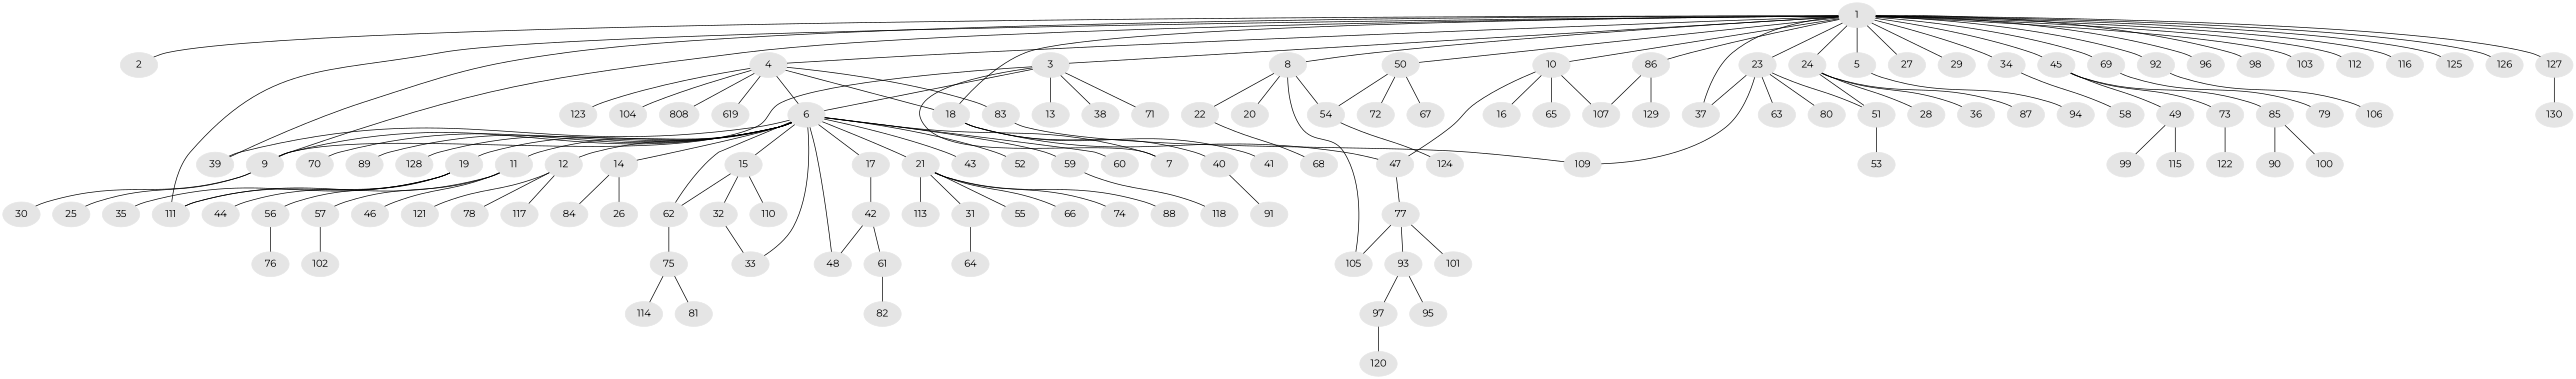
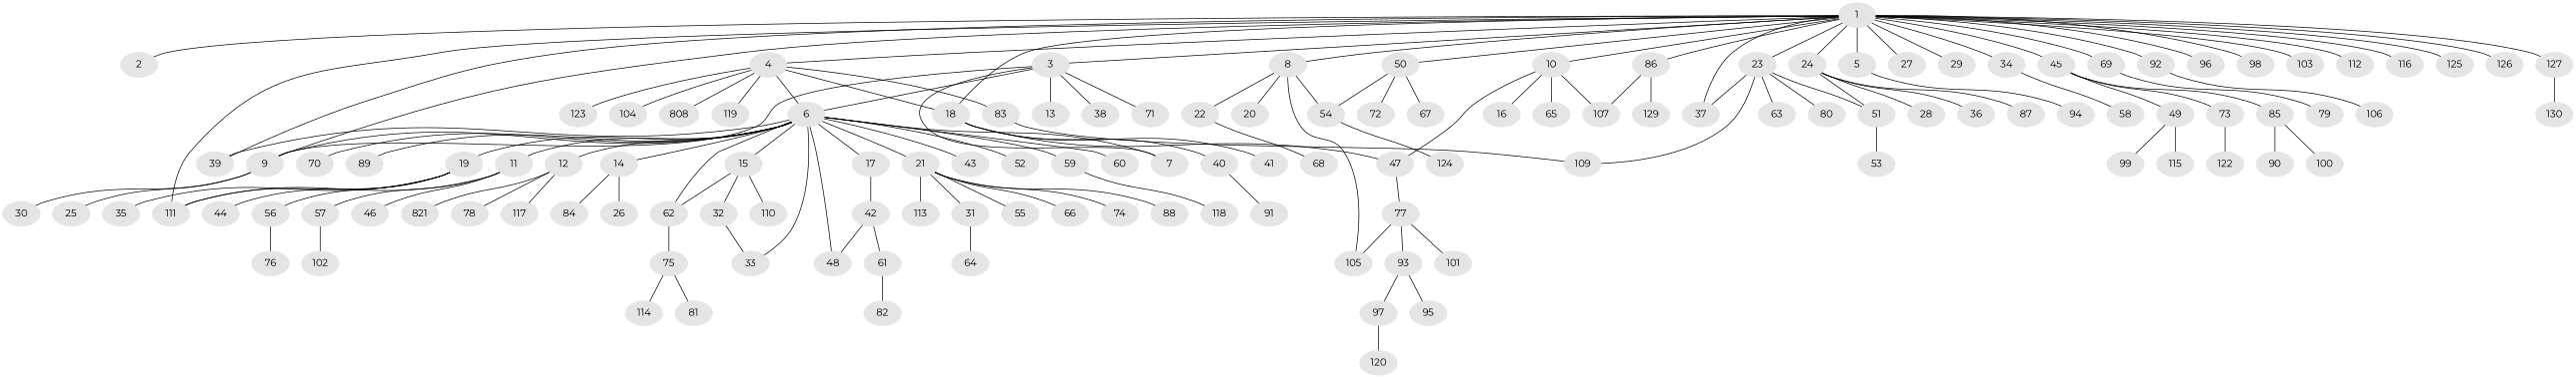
  graph {
    fontname=Montserrat
    node [color=gray90 fontname=Montserrat style=filled]
    edge [fontname=Montserrat]
    1
    2
    3
    4
    5
    8
    9
    10
    18
    23
    24
    27
    29
    34
    37
    39
    45
    50
    69
    86
    92
    96
    98
    103
    111
    112
    116
    125
    126
    127
    6
    7
    13
    38
    71
    83
    104
    n38 [label=808]
-   119 [label=619]
+   119
    123
    94
    20
    22
    54
    105
    25
    30
    16
    47
    65
    107
    40
    41
    51
    63
    80
    109
    28
    36
    87
    58
    49
    73
    85
    67
    72
    79
    129
    106
    130
    11
    12
    14
    15
    17
    19
    21
    33
    43
    48
    52
    59
    60
    62
    70
    89
-   128
    46
    57
    78
    117
-   121
+   121 [label=821]
    26
    84
    32
    110
    42
    35
    44
    56
    31
    55
    66
    74
    88
    113
    118
    75
    68
    124
    77
    102
    61
    91
    76
    64
    53
    82
    99
    115
    122
    90
    100
    93
    101
    81
    114
    95
    97
    120
    1 -- 2
    1 -- 3
    1 -- 4
    1 -- 5
    1 -- 8
    1 -- 9
    1 -- 10
    1 -- 18
    1 -- 23
    1 -- 24
    1 -- 27
    1 -- 29
    1 -- 34
    1 -- 37
    1 -- 39
    1 -- 45
    1 -- 50
    1 -- 69
    1 -- 86
    1 -- 92
    1 -- 96
    1 -- 98
    1 -- 103
    1 -- 111
    1 -- 112
    1 -- 116
    1 -- 125
    1 -- 126
    1 -- 127
    3 -- 9
    3 -- 6
    3 -- 7
    3 -- 13
    3 -- 38
    3 -- 71
    4 -- 18
    4 -- 6
    4 -- 83
    4 -- 104
    4 -- n38
    4 -- 119
    4 -- 123
    5 -- 94
    8 -- 20
    8 -- 22
    8 -- 54
    8 -- 105
    9 -- 25
    9 -- 30
    10 -- 16
    10 -- 47
    10 -- 65
    10 -- 107
    18 -- 47
    18 -- 40
    18 -- 41
    23 -- 37
    23 -- 51
    23 -- 63
    23 -- 80
    23 -- 109
    24 -- 51
    24 -- 28
    24 -- 36
    24 -- 87
    34 -- 58
    45 -- 49
    45 -- 73
    45 -- 85
    50 -- 54
    50 -- 67
    50 -- 72
    69 -- 79
    86 -- 107
    86 -- 129
    92 -- 106
    127 -- 130
    6 -- 9
    6 -- 39
    6 -- 7
    6 -- 11
    6 -- 12
    6 -- 14
    6 -- 15
    6 -- 17
    6 -- 19
    6 -- 21
    6 -- 33
    6 -- 43
    6 -- 48
    6 -- 52
    6 -- 59
    6 -- 60
    6 -- 62
    6 -- 70
    6 -- 89
-   6 -- 128
    83 -- 109
    22 -- 68
    54 -- 124
    47 -- 77
    40 -- 91
    51 -- 53
    49 -- 99
    49 -- 115
    73 -- 122
    85 -- 90
    85 -- 100
    11 -- 111
    11 -- 46
    11 -- 57
    12 -- 78
    12 -- 117
    12 -- 121
    14 -- 26
    14 -- 84
    15 -- 62
    15 -- 32
    15 -- 110
    17 -- 42
    19 -- 111
    19 -- 35
    19 -- 44
    19 -- 56
    21 -- 31
    21 -- 55
    21 -- 66
    21 -- 74
    21 -- 88
    21 -- 113
    59 -- 118
    62 -- 75
    57 -- 102
    32 -- 33
    42 -- 48
    42 -- 61
    56 -- 76
    31 -- 64
    75 -- 81
    75 -- 114
    77 -- 105
    77 -- 93
    77 -- 101
    61 -- 82
    93 -- 95
    93 -- 97
    97 -- 120
  }
